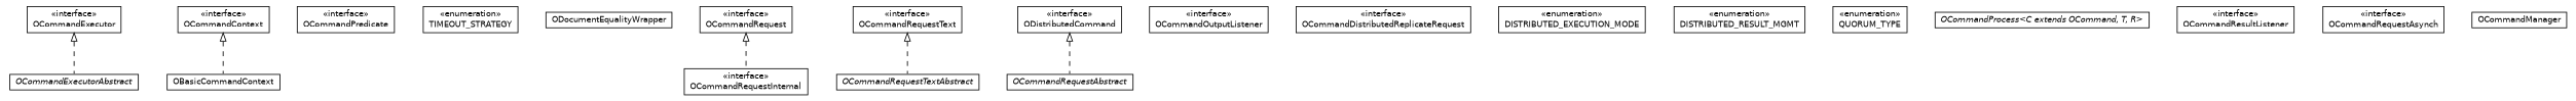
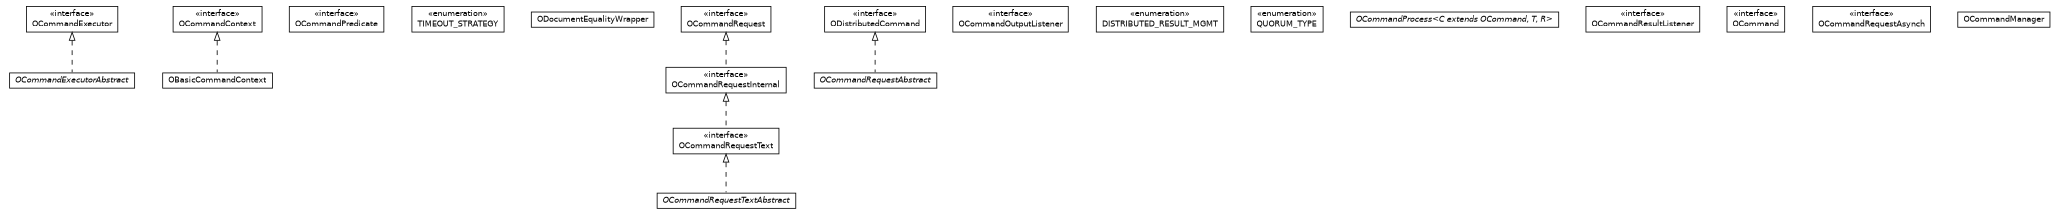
  digraph {
    fontname="DejaVu Sans"
    nodesep=0.25
    ranksep=0.5
    node [fontcolor=black fontname="DejaVu Sans" fontsize=10.0 shape=plaintext]
    edge [arrowtail=empty dir=back fontname="DejaVu Sans" fontsize=10 headport=p labelfontname=Helvetica labelfontsize=10 style=dashed tailport=p]
    n1 [label=<<table title="com.orientechnologies.orient.core.command.OCommandExecutor" border="0" cellborder="1" cellspacing="0" cellpadding="2" port="p" href="./OCommandExecutor.html"> 		<tr><td><table border="0" cellspacing="0" cellpadding="1"> <tr><td align="center" balign="center"> &#171;interface&#187; </td></tr> <tr><td align="center" balign="center"> OCommandExecutor </td></tr> 		</table></td></tr> 		</table>>]
    n2 [label=<<table title="com.orientechnologies.orient.core.command.OCommandExecutorAbstract" border="0" cellborder="1" cellspacing="0" cellpadding="2" port="p" href="./OCommandExecutorAbstract.html"> 		<tr><td><table border="0" cellspacing="0" cellpadding="1"> <tr><td align="center" balign="center"><font face="Helvetica-Oblique"> OCommandExecutorAbstract </font></td></tr> 		</table></td></tr> 		</table>>]
    n3 [label=<<table title="com.orientechnologies.orient.core.command.OBasicCommandContext" border="0" cellborder="1" cellspacing="0" cellpadding="2" port="p" href="./OBasicCommandContext.html"> 		<tr><td><table border="0" cellspacing="0" cellpadding="1"> <tr><td align="center" balign="center"> OBasicCommandContext </td></tr> 		</table></td></tr> 		</table>>]
    n4 [label=<<table title="com.orientechnologies.orient.core.command.OCommandPredicate" border="0" cellborder="1" cellspacing="0" cellpadding="2" port="p" href="./OCommandPredicate.html"> 		<tr><td><table border="0" cellspacing="0" cellpadding="1"> <tr><td align="center" balign="center"> &#171;interface&#187; </td></tr> <tr><td align="center" balign="center"> OCommandPredicate </td></tr> 		</table></td></tr> 		</table>>]
    n5 [label=<<table title="com.orientechnologies.orient.core.command.OCommandContext" border="0" cellborder="1" cellspacing="0" cellpadding="2" port="p" href="./OCommandContext.html"> 		<tr><td><table border="0" cellspacing="0" cellpadding="1"> <tr><td align="center" balign="center"> &#171;interface&#187; </td></tr> <tr><td align="center" balign="center"> OCommandContext </td></tr> 		</table></td></tr> 		</table>>]
    n6 [label=<<table title="com.orientechnologies.orient.core.command.OCommandContext.TIMEOUT_STRATEGY" border="0" cellborder="1" cellspacing="0" cellpadding="2" port="p" href="./OCommandContext.TIMEOUT_STRATEGY.html"> 		<tr><td><table border="0" cellspacing="0" cellpadding="1"> <tr><td align="center" balign="center"> &#171;enumeration&#187; </td></tr> <tr><td align="center" balign="center"> TIMEOUT_STRATEGY </td></tr> 		</table></td></tr> 		</table>>]
    n7 [label=<<table title="com.orientechnologies.orient.core.command.ODocumentEqualityWrapper" border="0" cellborder="1" cellspacing="0" cellpadding="2" port="p" href="./ODocumentEqualityWrapper.html"> 		<tr><td><table border="0" cellspacing="0" cellpadding="1"> <tr><td align="center" balign="center"> ODocumentEqualityWrapper </td></tr> 		</table></td></tr> 		</table>>]
    n8 [label=<<table title="com.orientechnologies.orient.core.command.OCommandRequestInternal" border="0" cellborder="1" cellspacing="0" cellpadding="2" port="p" href="./OCommandRequestInternal.html"> 		<tr><td><table border="0" cellspacing="0" cellpadding="1"> <tr><td align="center" balign="center"> &#171;interface&#187; </td></tr> <tr><td align="center" balign="center"> OCommandRequestInternal </td></tr> 		</table></td></tr> 		</table>>]
    n9 [label=<<table title="com.orientechnologies.orient.core.command.OCommandRequestText" border="0" cellborder="1" cellspacing="0" cellpadding="2" port="p" href="./OCommandRequestText.html"> 		<tr><td><table border="0" cellspacing="0" cellpadding="1"> <tr><td align="center" balign="center"> &#171;interface&#187; </td></tr> <tr><td align="center" balign="center"> OCommandRequestText </td></tr> 		</table></td></tr> 		</table>>]
    n10 [label=<<table title="com.orientechnologies.orient.core.command.OCommandRequestAbstract" border="0" cellborder="1" cellspacing="0" cellpadding="2" port="p" href="./OCommandRequestAbstract.html"> 		<tr><td><table border="0" cellspacing="0" cellpadding="1"> <tr><td align="center" balign="center"><font face="Helvetica-Oblique"> OCommandRequestAbstract </font></td></tr> 		</table></td></tr> 		</table>>]
    n11 [label=<<table title="com.orientechnologies.orient.core.command.OCommandRequestTextAbstract" border="0" cellborder="1" cellspacing="0" cellpadding="2" port="p" href="./OCommandRequestTextAbstract.html"> 		<tr><td><table border="0" cellspacing="0" cellpadding="1"> <tr><td align="center" balign="center"><font face="Helvetica-Oblique"> OCommandRequestTextAbstract </font></td></tr> 		</table></td></tr> 		</table>>]
    n12 [label=<<table title="com.orientechnologies.orient.core.command.OCommandOutputListener" border="0" cellborder="1" cellspacing="0" cellpadding="2" port="p" href="./OCommandOutputListener.html"> 		<tr><td><table border="0" cellspacing="0" cellpadding="1"> <tr><td align="center" balign="center"> &#171;interface&#187; </td></tr> <tr><td align="center" balign="center"> OCommandOutputListener </td></tr> 		</table></td></tr> 		</table>>]
-   n13 [label=<<table title="com.orientechnologies.orient.core.command.OCommandDistributedReplicateRequest" border="0" cellborder="1" cellspacing="0" cellpadding="2" port="p" href="./OCommandDistributedReplicateRequest.html"> 		<tr><td><table border="0" cellspacing="0" cellpadding="1"> <tr><td align="center" balign="center"> &#171;interface&#187; </td></tr> <tr><td align="center" balign="center"> OCommandDistributedReplicateRequest </td></tr> 		</table></td></tr> 		</table>>]
-   n14 [label=<<table title="com.orientechnologies.orient.core.command.OCommandDistributedReplicateRequest.DISTRIBUTED_EXECUTION_MODE" border="0" cellborder="1" cellspacing="0" cellpadding="2" port="p" href="./OCommandDistributedReplicateRequest.DISTRIBUTED_EXECUTION_MODE.html"> 		<tr><td><table border="0" cellspacing="0" cellpadding="1"> <tr><td align="center" balign="center"> &#171;enumeration&#187; </td></tr> <tr><td align="center" balign="center"> DISTRIBUTED_EXECUTION_MODE </td></tr> 		</table></td></tr> 		</table>>]
    n15 [label=<<table title="com.orientechnologies.orient.core.command.OCommandDistributedReplicateRequest.DISTRIBUTED_RESULT_MGMT" border="0" cellborder="1" cellspacing="0" cellpadding="2" port="p" href="./OCommandDistributedReplicateRequest.DISTRIBUTED_RESULT_MGMT.html"> 		<tr><td><table border="0" cellspacing="0" cellpadding="1"> <tr><td align="center" balign="center"> &#171;enumeration&#187; </td></tr> <tr><td align="center" balign="center"> DISTRIBUTED_RESULT_MGMT </td></tr> 		</table></td></tr> 		</table>>]
    n16 [label=<<table title="com.orientechnologies.orient.core.command.OCommandDistributedReplicateRequest.QUORUM_TYPE" border="0" cellborder="1" cellspacing="0" cellpadding="2" port="p" href="./OCommandDistributedReplicateRequest.QUORUM_TYPE.html"> 		<tr><td><table border="0" cellspacing="0" cellpadding="1"> <tr><td align="center" balign="center"> &#171;enumeration&#187; </td></tr> <tr><td align="center" balign="center"> QUORUM_TYPE </td></tr> 		</table></td></tr> 		</table>>]
    n17 [label=<<table title="com.orientechnologies.orient.core.command.OCommandProcess" border="0" cellborder="1" cellspacing="0" cellpadding="2" port="p" href="./OCommandProcess.html"> 		<tr><td><table border="0" cellspacing="0" cellpadding="1"> <tr><td align="center" balign="center"><font face="Helvetica-Oblique"> OCommandProcess&lt;C extends OCommand, T, R&gt; </font></td></tr> 		</table></td></tr> 		</table>>]
    n18 [label=<<table title="com.orientechnologies.orient.core.command.OCommandResultListener" border="0" cellborder="1" cellspacing="0" cellpadding="2" port="p" href="./OCommandResultListener.html"> 		<tr><td><table border="0" cellspacing="0" cellpadding="1"> <tr><td align="center" balign="center"> &#171;interface&#187; </td></tr> <tr><td align="center" balign="center"> OCommandResultListener </td></tr> 		</table></td></tr> 		</table>>]
+   n19 [label=<<table title="com.orientechnologies.orient.core.command.OCommand" border="0" cellborder="1" cellspacing="0" cellpadding="2" port="p" href="./OCommand.html"> 		<tr><td><table border="0" cellspacing="0" cellpadding="1"> <tr><td align="center" balign="center"> &#171;interface&#187; </td></tr> <tr><td align="center" balign="center"> OCommand </td></tr> 		</table></td></tr> 		</table>>]
    n20 [label=<<table title="com.orientechnologies.orient.core.command.ODistributedCommand" border="0" cellborder="1" cellspacing="0" cellpadding="2" port="p" href="./ODistributedCommand.html"> 		<tr><td><table border="0" cellspacing="0" cellpadding="1"> <tr><td align="center" balign="center"> &#171;interface&#187; </td></tr> <tr><td align="center" balign="center"> ODistributedCommand </td></tr> 		</table></td></tr> 		</table>>]
    n21 [label=<<table title="com.orientechnologies.orient.core.command.OCommandRequestAsynch" border="0" cellborder="1" cellspacing="0" cellpadding="2" port="p" href="./OCommandRequestAsynch.html"> 		<tr><td><table border="0" cellspacing="0" cellpadding="1"> <tr><td align="center" balign="center"> &#171;interface&#187; </td></tr> <tr><td align="center" balign="center"> OCommandRequestAsynch </td></tr> 		</table></td></tr> 		</table>>]
    n22 [label=<<table title="com.orientechnologies.orient.core.command.OCommandManager" border="0" cellborder="1" cellspacing="0" cellpadding="2" port="p" href="./OCommandManager.html"> 		<tr><td><table border="0" cellspacing="0" cellpadding="1"> <tr><td align="center" balign="center"> OCommandManager </td></tr> 		</table></td></tr> 		</table>>]
    n23 [label=<<table title="com.orientechnologies.orient.core.command.OCommandRequest" border="0" cellborder="1" cellspacing="0" cellpadding="2" port="p" href="./OCommandRequest.html"> 		<tr><td><table border="0" cellspacing="0" cellpadding="1"> <tr><td align="center" balign="center"> &#171;interface&#187; </td></tr> <tr><td align="center" balign="center"> OCommandRequest </td></tr> 		</table></td></tr> 		</table>>]
    n1 -> n2
    n5 -> n3
+   n8 -> n9
    n9 -> n11
    n20 -> n10
    n23 -> n8
  }
